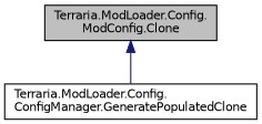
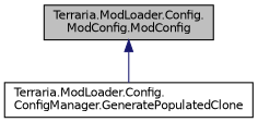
  digraph {
    rankdir=TB
    node [color=black fontname=Helvetica fontsize=10 shape=record style=filled]
-   n1 [fillcolor=grey75 fontcolor=black height=0.2 label="Terraria.ModLoader.Config.\lModConfig.Clone" width=0.4]
+   n1 [fillcolor=grey75 fontcolor=black height=0.2 label="Terraria.ModLoader.Config.\lModConfig.ModConfig" width=0.4]
    n2 [fillcolor=white height=0.2 label="Terraria.ModLoader.Config.\lConfigManager.GeneratePopulatedClone" width=0.4]
    n1 -> n2 [color=midnightblue dir=back fontname=Helvetica fontsize=10 labelfontname=Helvetica labelfontsize=10 style=solid]
  }
